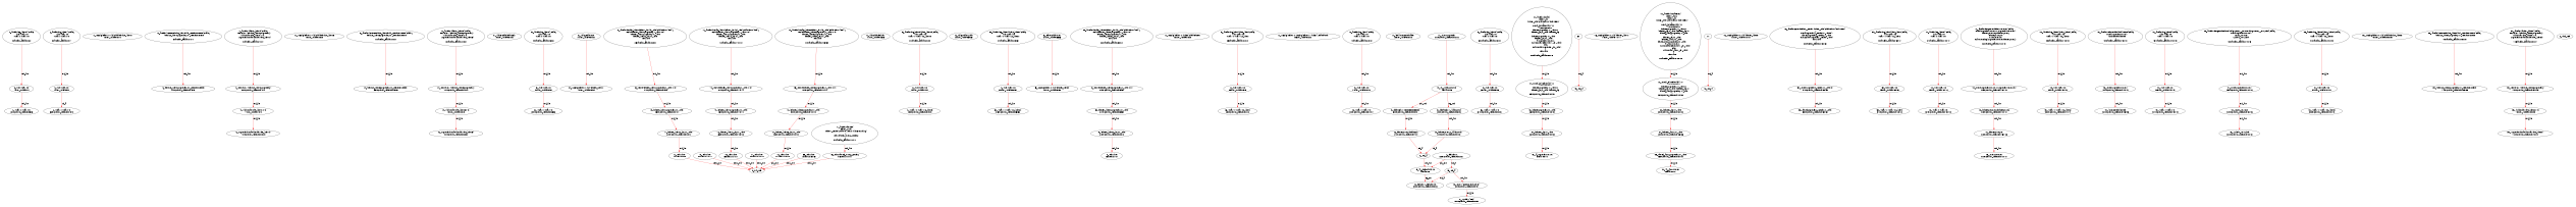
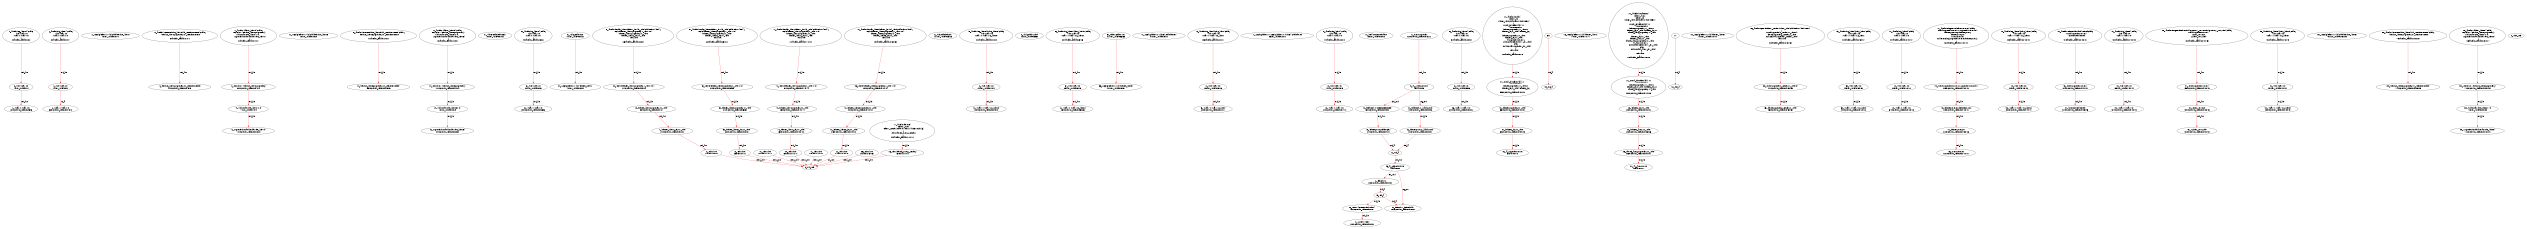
  digraph {
    fontname="Patrick Hand"
    node [fontname="Patrick Hand" type_label=expression_statement]
    edge [color=red controlflow_type=next_line edge_type=CFG_edge fontname="Patrick Hand"]
    n1 [label="2_ function bug_intou27() public{\n    uint8 vundflw =0;\n    vundflw = vundflw -10;    \n}\n13-function_definition-3-6" method="bug_intou27()" type_label=function_definition]
    n2 [label="3_ uint8 vundflw =0;\n17-new_variable-4-4" method="bug_intou27()" type_label=new_variable]
    n3 [label="4_ vundflw = vundflw -10;\n23-expression_statement-5-5" method="bug_intou27()"]
    n4 [label="7_ function bug_intou31() public{\n    uint8 vundflw =0;\n    vundflw = vundflw -10;    \n}\n43-function_definition-8-11" method="bug_intou31()" type_label=function_definition]
    n5 [label="8_ uint8 vundflw =0;\n47-new_variable-9-9" method="bug_intou31()" type_label=new_variable]
    n6 [label="9_ vundflw = vundflw -10;\n53-expression_statement-10-10" method="bug_intou31()"]
    n7 [label="12_ mapping(address => uint) public lockTime_intou13;\n73-new_variable-13-13" type_label=new_variable]
    n8 [label="13_ function increaseLockTime_intou13(uint _secondsToIncrease) public {\n        lockTime_intou13[msg.sender] += _secondsToIncrease;   \n    }\n80-function_definition-14-16" method="increaseLockTime_intou13(uint _secondsToIncrease)" type_label=function_definition]
    n9 [label="14_ lockTime_intou13[msg.sender] += _secondsToIncrease;\n88-expression_statement-15-15" method="increaseLockTime_intou13(uint _secondsToIncrease)"]
    n10 [label="16_ function withdraw_intou13() public {\n        require(now > lockTime_intou13[msg.sender]);    \n        uint transferValue_intou13 = 10;           \n        msg.sender.transfer(transferValue_intou13);\n    }\n96-function_definition-17-21" method="withdraw_intou13()" type_label=function_definition]
    n11 [label="17_ require(now > lockTime_intou13[msg.sender]);\n100-expression_statement-18-18" method="withdraw_intou13()"]
    n12 [label="18_ uint transferValue_intou13 = 10;\n111-new_variable-19-19" method="withdraw_intou13()" type_label=new_variable]
    n13 [label="19_ msg.sender.transfer(transferValue_intou13);\n117-expression_statement-20-20" method="withdraw_intou13()"]
    n14 [label="22_ mapping(address => uint) public lockTime_intou25;\n140-new_variable-23-23" type_label=new_variable]
    n15 [label="23_ function increaseLockTime_intou25(uint _secondsToIncrease) public {\n        lockTime_intou25[msg.sender] += _secondsToIncrease;   \n    }\n147-function_definition-24-26" method="increaseLockTime_intou25(uint _secondsToIncrease)" type_label=function_definition]
    n16 [label="24_ lockTime_intou25[msg.sender] += _secondsToIncrease;\n155-expression_statement-25-25" method="increaseLockTime_intou25(uint _secondsToIncrease)"]
    n17 [label="26_ function withdraw_intou25() public {\n        require(now > lockTime_intou25[msg.sender]);    \n        uint transferValue_intou25 = 10;           \n        msg.sender.transfer(transferValue_intou25);\n    }\n163-function_definition-27-31" method="withdraw_intou25()" type_label=function_definition]
    n18 [label="27_ require(now > lockTime_intou25[msg.sender]);\n167-expression_statement-28-28" method="withdraw_intou25()"]
    n19 [label="28_ uint transferValue_intou25 = 10;\n178-new_variable-29-29" method="withdraw_intou25()" type_label=new_variable]
    n20 [label="29_ msg.sender.transfer(transferValue_intou25);\n184-expression_statement-30-30" method="withdraw_intou25()"]
    n21 [label="31_ uint256 public totalSupply;\n193-new_variable-32-32" type_label=new_variable]
    n22 [label="32_ function bug_intou19() public{\n    uint8 vundflw =0;\n    vundflw = vundflw -10;    \n}\n198-function_definition-33-36" method="bug_intou19()" type_label=function_definition]
    n23 [label="33_ uint8 vundflw =0;\n202-new_variable-34-34" method="bug_intou19()" type_label=new_variable]
    n24 [label="34_ vundflw = vundflw -10;\n208-expression_statement-35-35" method="bug_intou19()"]
    n25 [label="36_ string public name;\n214-new_variable-37-37" type_label=new_variable]
    n26 [label="37_ mapping(address => uint) balances_intou26;\n219-new_variable-38-38" type_label=new_variable]
    n27 [label="38_ function transfer_intou26(address _to, uint _value) public returns (bool) {\n    require(balances_intou26[msg.sender] - _value >= 0);   \n    balances_intou26[msg.sender] -= _value;   \n    balances_intou26[_to] += _value;   \n    return true;\n  }\n225-function_definition-39-44" method="transfer_intou26(address _to,uint _value)" type_label=function_definition]
    n28 [label="39_ require(balances_intou26[msg.sender] - _value >= 0);\n241-expression_statement-40-40" method="transfer_intou26(address _to,uint _value)"]
    n29 [label="40_ balances_intou26[msg.sender] -= _value;\n254-expression_statement-41-41" method="transfer_intou26(address _to,uint _value)"]
    n30 [label="41_ balances_intou26[_to] += _value;\n262-expression_statement-42-42" method="transfer_intou26(address _to,uint _value)"]
    n31 [label="44_ return true;\n268-return-43-43" method="transfer_intou26(address _to,uint _value)" type_label=return]
    n32 [label="0_ exit_node" type_label=exit]
    n33 [label="44_ uint8 public decimals;\n271-new_variable-45-45" type_label=new_variable]
    n34 [label="45_ function bug_intou20(uint8 p_intou20) public{\n    uint8 vundflw1=0;\n    vundflw1 = vundflw1 + p_intou20;    \n}\n276-function_definition-46-49" method="bug_intou20(uint8 p_intou20)" type_label=function_definition]
    n35 [label="46_ uint8 vundflw1=0;\n284-new_variable-47-47" method="bug_intou20(uint8 p_intou20)" type_label=new_variable]
    n36 [label="47_ vundflw1 = vundflw1 + p_intou20;\n290-expression_statement-48-48" method="bug_intou20(uint8 p_intou20)"]
    n37 [label="49_ string public symbol;\n296-new_variable-50-50" type_label=new_variable]
    n38 [label="50_ function bug_intou32(uint8 p_intou32) public{\n    uint8 vundflw1=0;\n    vundflw1 = vundflw1 + p_intou32;    \n}\n301-function_definition-51-54" method="bug_intou32(uint8 p_intou32)" type_label=function_definition]
    n39 [label="51_ uint8 vundflw1=0;\n309-new_variable-52-52" method="bug_intou32(uint8 p_intou32)" type_label=new_variable]
    n40 [label="52_ vundflw1 = vundflw1 + p_intou32;\n315-expression_statement-53-53" method="bug_intou32(uint8 p_intou32)"]
    n41 [label="54_ address public owner;\n321-new_variable-55-55" type_label=new_variable]
    n42 [label="55_ mapping(address => uint) balances_intou38;\n326-new_variable-56-56" type_label=new_variable]
    n43 [label="56_ function transfer_intou38(address _to, uint _value) public returns (bool) {\n    require(balances_intou38[msg.sender] - _value >= 0);   \n    balances_intou38[msg.sender] -= _value;   \n    balances_intou38[_to] += _value;   \n    return true;\n  }\n332-function_definition-57-62" method="transfer_intou38(address _to,uint _value)" type_label=function_definition]
    n44 [label="57_ require(balances_intou38[msg.sender] - _value >= 0);\n348-expression_statement-58-58" method="transfer_intou38(address _to,uint _value)"]
    n45 [label="58_ balances_intou38[msg.sender] -= _value;\n361-expression_statement-59-59" method="transfer_intou38(address _to,uint _value)"]
    n46 [label="59_ balances_intou38[_to] += _value;\n369-expression_statement-60-60" method="transfer_intou38(address _to,uint _value)"]
    n47 [label="69_ return true;\n375-return-61-61" method="transfer_intou38(address _to,uint _value)" type_label=return]
    n48 [label="62_ mapping (address => uint256) public balances;\n378-new_variable-63-63" type_label=new_variable]
    n49 [label="63_ function bug_intou4(uint8 p_intou4) public{\n    uint8 vundflw1=0;\n    vundflw1 = vundflw1 + p_intou4;    \n}\n385-function_definition-64-67" method="bug_intou4(uint8 p_intou4)" type_label=function_definition]
    n50 [label="64_ uint8 vundflw1=0;\n393-new_variable-65-65" method="bug_intou4(uint8 p_intou4)" type_label=new_variable]
    n51 [label="65_ vundflw1 = vundflw1 + p_intou4;\n399-expression_statement-66-66" method="bug_intou4(uint8 p_intou4)"]
    n52 [label="67_ mapping (address => mapping (address => uint256)) public allowed;\n405-new_variable-68-68" type_label=new_variable]
    n53 [label="68_ function bug_intou7() public{\n    uint8 vundflw =0;\n    vundflw = vundflw -10;    \n}\n414-function_definition-69-72" method="bug_intou7()" type_label=function_definition]
    n54 [label="69_ uint8 vundflw =0;\n418-new_variable-70-70" method="bug_intou7()" type_label=new_variable]
    n55 [label="70_ vundflw = vundflw -10;\n424-expression_statement-71-71" method="bug_intou7()"]
    n56 [label="72_ bool isTransPaused=false;\n430-new_variable-73-73" type_label=new_variable]
    n57 [label="77_ owner=msg.sender;\n446-expression_statement-78-78"]
    n58 [label="78_ if__initialAmount<=0\n452-if-79-85" type_label=if]
    n59 [label="79_ totalSupply = 100000000000000000;\n457-expression_statement-80-80"]
    n60 [label="82_ totalSupply = _initialAmount;\n468-expression_statement-83-83"]
    n61 [label="80_ balances[owner]=totalSupply;\n461-expression_statement-81-81"]
    n62 [label="83_ balances[owner]=_initialAmount;\n472-expression_statement-84-84"]
    n63 [label="78_ end_if" type_label=end_if]
    n64 [label="85_ if__decimalUnits<=0\n478-if-86-90" type_label=if]
    n65 [label="86_ decimals=2;\n483-expression_statement-87-87"]
    n66 [label="88_ decimals = _decimalUnits;\n488-expression_statement-89-89"]
    n67 [label="85_ end_if" type_label=end_if]
    n68 [label="90_ name = \"CareerOn Chain Token\";\n492-expression_statement-91-91"]
    n69 [label="91_ symbol = \"COT\";\n497-expression_statement-92-92"]
    n70 [label="93_ function bug_intou23() public{\n    uint8 vundflw =0;\n    vundflw = vundflw -10;    \n}\n502-function_definition-94-97" method="bug_intou23()" type_label=function_definition]
    n71 [label="94_ uint8 vundflw =0;\n506-new_variable-95-95" method="bug_intou23()" type_label=new_variable]
    n72 [label="95_ vundflw = vundflw -10;\n512-expression_statement-96-96" method="bug_intou23()"]
    n73 [label="97_ function transfer(\n        address _to, \n        uint256 _value) public returns (bool success) \n    {\n        assert(_to!=address(this) && \n                !isTransPaused &&\n                balances[msg.sender] >= _value &&\n                balances[_to] + _value > balances[_to]\n        );\n        balances[msg.sender] -= _value; \n        balances[_to] += _value; \n		if(msg.sender==owner){\n			emit Transfer(address(this), _to, _value); \n		}else{\n			emit Transfer(msg.sender, _to, _value); \n		}\n        return true;\n    }\n518-function_definition-98-115" method="transfer(address _to,uint256 _value)" type_label=function_definition]
    n74 [label="101_ assert(_to!=address(this) && \n                !isTransPaused &&\n                balances[msg.sender] >= _value &&\n                balances[_to] + _value > balances[_to]\n        );\n535-expression_statement-102-106" method="transfer(address _to,uint256 _value)"]
    n75 [label="106_ balances[msg.sender] -= _value;\n565-expression_statement-107-107" method="transfer(address _to,uint256 _value)"]
    n76 [label="107_ balances[_to] += _value;\n573-expression_statement-108-108" method="transfer(address _to,uint256 _value)"]
    n77 [label="108_ if_msg.sender==owner\n579-if-109-113" method="transfer(address _to,uint256 _value)" type_label=if]
    n78 [label="108_ end_if" method="transfer(address _to,uint256 _value)" type_label=end_if]
    n79 [label="113_ return true;\n607-return-114-114" method="transfer(address _to,uint256 _value)" type_label=return]
    n80 [label="115_ mapping(address => uint) balances_intou14;\n610-new_variable-116-116" type_label=new_variable]
    n81 [label="116_ function transfer_intou14(address _to, uint _value) public returns (bool) {\n    require(balances_intou14[msg.sender] - _value >= 0);   \n    balances_intou14[msg.sender] -= _value;   \n    balances_intou14[_to] += _value;   \n    return true;\n  }\n616-function_definition-117-122" method="transfer_intou14(address _to,uint _value)" type_label=function_definition]
    n82 [label="117_ require(balances_intou14[msg.sender] - _value >= 0);\n632-expression_statement-118-118" method="transfer_intou14(address _to,uint _value)"]
    n83 [label="118_ balances_intou14[msg.sender] -= _value;\n645-expression_statement-119-119" method="transfer_intou14(address _to,uint _value)"]
    n84 [label="119_ balances_intou14[_to] += _value;\n653-expression_statement-120-120" method="transfer_intou14(address _to,uint _value)"]
    n85 [label="120_ return true;\n659-return-121-121" method="transfer_intou14(address _to,uint _value)" type_label=return]
    n86 [label="122_ function transferFrom(\n        address _from, \n        address _to, \n        uint256 _value) public returns (bool success) \n    {\n        assert(_to!=address(this) && \n                !isTransPaused &&\n                balances[msg.sender] >= _value &&\n                balances[_to] + _value > balances[_to] &&\n                allowed[_from][msg.sender] >= _value\n        );\n        balances[_to] += _value; \n        balances[_from] -= _value;  \n        allowed[_from][msg.sender] -= _value; \n        if(_from==owner){\n			emit Transfer(address(this), _to, _value); \n		}else{\n			emit Transfer(_from, _to, _value); \n		}\n        return true;\n    }\n662-function_definition-123-143" method="transferFrom(address _from,address _to,uint256 _value)" type_label=function_definition]
    n87 [label="127_ assert(_to!=address(this) && \n                !isTransPaused &&\n                balances[msg.sender] >= _value &&\n                balances[_to] + _value > balances[_to] &&\n                allowed[_from][msg.sender] >= _value\n        );\n683-expression_statement-128-133" method="transferFrom(address _from,address _to,uint256 _value)"]
    n88 [label="133_ balances[_to] += _value;\n723-expression_statement-134-134" method="transferFrom(address _from,address _to,uint256 _value)"]
    n89 [label="134_ balances[_from] -= _value;\n729-expression_statement-135-135" method="transferFrom(address _from,address _to,uint256 _value)"]
    n90 [label="135_ allowed[_from][msg.sender] -= _value;\n735-expression_statement-136-136" method="transferFrom(address _from,address _to,uint256 _value)"]
    n91 [label="136_ if__from==owner\n745-if-137-141" method="transferFrom(address _from,address _to,uint256 _value)" type_label=if]
    n92 [label="136_ end_if" method="transferFrom(address _from,address _to,uint256 _value)" type_label=end_if]
    n93 [label="141_ return true;\n769-return-142-142" method="transferFrom(address _from,address _to,uint256 _value)" type_label=return]
    n94 [label="143_ mapping(address => uint) balances_intou30;\n772-new_variable-144-144" type_label=new_variable]
    n95 [label="144_ function transfer_intou30(address _to, uint _value) public returns (bool) {\n    require(balances_intou30[msg.sender] - _value >= 0);   \n    balances_intou30[msg.sender] -= _value;   \n    balances_intou30[_to] += _value;   \n    return true;\n  }\n778-function_definition-145-150" method="transfer_intou30(address _to,uint _value)" type_label=function_definition]
    n96 [label="145_ require(balances_intou30[msg.sender] - _value >= 0);\n794-expression_statement-146-146" method="transfer_intou30(address _to,uint _value)"]
    n97 [label="146_ balances_intou30[msg.sender] -= _value;\n807-expression_statement-147-147" method="transfer_intou30(address _to,uint _value)"]
    n98 [label="147_ balances_intou30[_to] += _value;\n815-expression_statement-148-148" method="transfer_intou30(address _to,uint _value)"]
    n99 [label="148_ return true;\n821-return-149-149" method="transfer_intou30(address _to,uint _value)" type_label=return]
    n100 [label="150_ function approve(address _spender, uint256 _value) public returns (bool success) \n    { \n        assert(msg.sender!=_spender && _value>0);\n        allowed[msg.sender][_spender] = _value;\n        emit Approval(msg.sender, _spender, _value);\n        return true;\n    }\n824-function_definition-151-157" method="approve(address _spender,uint256 _value)" type_label=function_definition]
    n101 [label="152_ assert(msg.sender!=_spender && _value>0);\n841-expression_statement-153-153" method="approve(address _spender,uint256 _value)"]
    n102 [label="153_ allowed[msg.sender][_spender] = _value;\n854-expression_statement-154-154" method="approve(address _spender,uint256 _value)"]
    n103 [label="155_ return true;\n874-return-156-156" method="approve(address _spender,uint256 _value)" type_label=return]
    n104 [label="157_ function bug_intou8(uint8 p_intou8) public{\n    uint8 vundflw1=0;\n    vundflw1 = vundflw1 + p_intou8;    \n}\n877-function_definition-158-161" method="bug_intou8(uint8 p_intou8)" type_label=function_definition]
    n105 [label="158_ uint8 vundflw1=0;\n885-new_variable-159-159" method="bug_intou8(uint8 p_intou8)" type_label=new_variable]
    n106 [label="159_ vundflw1 = vundflw1 + p_intou8;\n891-expression_statement-160-160" method="bug_intou8(uint8 p_intou8)"]
    n107 [label="161_ function allowance(\n        address _owner, \n        address _spender) public view returns (uint256 remaining) \n    {\n        return allowed[_owner][_spender]; \n    }\n897-function_definition-162-167" method="allowance(address _owner,address _spender)" type_label=function_definition]
    n108 [label="165_ return allowed[_owner][_spender];\n915-return-166-166" method="allowance(address _owner,address _spender)" type_label=return]
    n109 [label="167_ function bug_intou39() public{\n    uint8 vundflw =0;\n    vundflw = vundflw -10;    \n}\n921-function_definition-168-171" method="bug_intou39()" type_label=function_definition]
    n110 [label="168_ uint8 vundflw =0;\n925-new_variable-169-169" method="bug_intou39()" type_label=new_variable]
    n111 [label="169_ vundflw = vundflw -10;\n931-expression_statement-170-170" method="bug_intou39()"]
    n112 [label="171_ function changeOwner(address newOwner) public{\n        assert(msg.sender==owner && msg.sender!=newOwner);\n        balances[newOwner]=balances[owner];\n        balances[owner]=0;\n        owner=newOwner;\n        emit OwnerChang(msg.sender,newOwner,balances[owner]); \n    }\n937-function_definition-172-178" method="changeOwner(address newOwner)" type_label=function_definition]
    n113 [label="172_ assert(msg.sender==owner && msg.sender!=newOwner);\n945-expression_statement-173-173" method="changeOwner(address newOwner)"]
    n114 [label="173_ balances[newOwner]=balances[owner];\n960-expression_statement-174-174" method="changeOwner(address newOwner)"]
    n115 [label="174_ balances[owner]=0;\n968-expression_statement-175-175" method="changeOwner(address newOwner)"]
    n116 [label="175_ owner=newOwner;\n974-expression_statement-176-176" method="changeOwner(address newOwner)"]
    n117 [label="178_ function bug_intou36(uint8 p_intou36) public{\n    uint8 vundflw1=0;\n    vundflw1 = vundflw1 + p_intou36;    \n}\n990-function_definition-179-182" method="bug_intou36(uint8 p_intou36)" type_label=function_definition]
    n118 [label="179_ uint8 vundflw1=0;\n998-new_variable-180-180" method="bug_intou36(uint8 p_intou36)" type_label=new_variable]
    n119 [label="180_ vundflw1 = vundflw1 + p_intou36;\n1004-expression_statement-181-181" method="bug_intou36(uint8 p_intou36)"]
    n120 [label="182_ function setPauseStatus(bool isPaused)public{\n        assert(msg.sender==owner);\n        isTransPaused=isPaused;\n    }\n1010-function_definition-183-186" method="setPauseStatus(bool isPaused)" type_label=function_definition]
    n121 [label="183_ assert(msg.sender==owner);\n1018-expression_statement-184-184" method="setPauseStatus(bool isPaused)"]
    n122 [label="184_ isTransPaused=isPaused;\n1027-expression_statement-185-185" method="setPauseStatus(bool isPaused)"]
    n123 [label="186_ function bug_intou35() public{\n    uint8 vundflw =0;\n    vundflw = vundflw -10;    \n}\n1031-function_definition-187-190" method="bug_intou35()" type_label=function_definition]
    n124 [label="187_ uint8 vundflw =0;\n1035-new_variable-188-188" method="bug_intou35()" type_label=new_variable]
    n125 [label="188_ vundflw = vundflw -10;\n1041-expression_statement-189-189" method="bug_intou35()"]
    n126 [label="190_ function changeContractName(string memory _newName,string memory _newSymbol) public {\n        assert(msg.sender==owner);\n        name=_newName;\n        symbol=_newSymbol;\n    }\n1047-function_definition-191-195" method="changeContractName(string memory _newName,string memory _newSymbol)" type_label=function_definition]
    n127 [label="191_ assert(msg.sender==owner);\n1059-expression_statement-192-192" method="changeContractName(string memory _newName,string memory _newSymbol)"]
    n128 [label="192_ name=_newName;\n1068-expression_statement-193-193" method="changeContractName(string memory _newName,string memory _newSymbol)"]
    n129 [label="193_ symbol=_newSymbol;\n1072-expression_statement-194-194" method="changeContractName(string memory _newName,string memory _newSymbol)"]
    n130 [label="195_ function bug_intou40(uint8 p_intou40) public{\n    uint8 vundflw1=0;\n    vundflw1 = vundflw1 + p_intou40;    \n}\n1076-function_definition-196-199" method="bug_intou40(uint8 p_intou40)" type_label=function_definition]
    n131 [label="196_ uint8 vundflw1=0;\n1084-new_variable-197-197" method="bug_intou40(uint8 p_intou40)" type_label=new_variable]
    n132 [label="197_ vundflw1 = vundflw1 + p_intou40;\n1090-expression_statement-198-198" method="bug_intou40(uint8 p_intou40)"]
    n133 [label="202_ mapping(address => uint) public lockTime_intou33;\n1102-new_variable-203-203" type_label=new_variable]
    n134 [label="203_ function increaseLockTime_intou33(uint _secondsToIncrease) public {\n        lockTime_intou33[msg.sender] += _secondsToIncrease;   \n    }\n1109-function_definition-204-206" method="increaseLockTime_intou33(uint _secondsToIncrease)" type_label=function_definition]
    n135 [label="204_ lockTime_intou33[msg.sender] += _secondsToIncrease;\n1117-expression_statement-205-205" method="increaseLockTime_intou33(uint _secondsToIncrease)"]
    n136 [label="206_ function withdraw_intou33() public {\n        require(now > lockTime_intou33[msg.sender]);    \n        uint transferValue_intou33 = 10;           \n        msg.sender.transfer(transferValue_intou33);\n    }\n1125-function_definition-207-211" method="withdraw_intou33()" type_label=function_definition]
    n137 [label="207_ require(now > lockTime_intou33[msg.sender]);\n1129-expression_statement-208-208" method="withdraw_intou33()"]
    n138 [label="208_ uint transferValue_intou33 = 10;\n1140-new_variable-209-209" method="withdraw_intou33()" type_label=new_variable]
    n139 [label="209_ msg.sender.transfer(transferValue_intou33);\n1146-expression_statement-210-210" method="withdraw_intou33()"]
    n140 [label="0_ start_node" type_label=start]
    597 [type_label=""]
    761 [type_label=""]
    n1 -> n2 [label=next_line]
    n2 -> n3 [label=next_line]
    n4 -> n5 [label=next_line]
    n5 -> n6 [label=end_if]
    n8 -> n9 [label=next_line]
    n10 -> n11 [label=next_line]
    n11 -> n12 [label=next_line]
    n12 -> n13 [label=next_line]
    n15 -> n16 [label=next_line]
    n17 -> n18 [label=next_line]
    n18 -> n19 [label=next_line]
    n19 -> n20 [label=next_line]
    n22 -> n23 [label=next_line]
    n23 -> n24 [label=next_line]
    n25 -> n26 [label=next_line]
    n27 -> n28 [label=next_line]
    n28 -> n29 [label=next_line]
    n29 -> n30 [label=next_line]
    n30 -> n31 [label=next_line]
    n31 -> n32 [controlflow_type=return_exit label=return_exit]
    n34 -> n35 [label=next_line]
    n35 -> n36 [label=next_line]
    n38 -> n39 [label=next_line]
    n39 -> n40 [label=next_line]
    n41 -> n42 [label=next_line]
    n43 -> n44 [label=next_line]
    n44 -> n45 [label=next_line]
    n45 -> n46 [label=next_line]
    n46 -> n47 [label=next_line]
+   n47 -> n32 [controlflow_type=return_exit label=return_exit]
    n49 -> n50 [label=next_line]
    n50 -> n51 [label=next_line]
    n53 -> n54 [label=next_line]
    n54 -> n55 [label=next_line]
    n57 -> n58 [label=next_line]
    n58 -> n59 [controlflow_type=pos_next label=pos_next]
    n58 -> n60 [controlflow_type=neg_next label=neg_next]
    n59 -> n61 [label=next_line]
    n60 -> n62 [label=next_line]
    n61 -> n63 [controlflow_type=end_if label=end_if]
    n62 -> n63 [controlflow_type=end_if label=end_if]
    n63 -> n64 [label=next_line]
-   n65 -> n64 [controlflow_type=pos_next label=pos_next]
+   n64 -> n65 [controlflow_type=pos_next label=pos_next]
    n64 -> n66 [controlflow_type=neg_next label=neg_pos]
    n65 -> n67 [controlflow_type=end_if label=end_if]
    n67 -> n66 [controlflow_type=end_if label=end_if]
    n67 -> n68 [label=next_line]
    n68 -> n69 [label=next_line]
    n70 -> n71 [label=next_line]
    n71 -> n72 [label=next_line]
    n73 -> n74 [label=next_line]
    n74 -> n75 [label=next_line]
    n75 -> n76 [label=next_line]
    n76 -> n77 [label=next_line]
    n79 -> n32 [controlflow_type=return_exit label=return_exit]
    n81 -> n82 [label=next_line]
    n82 -> n83 [label=next_line]
    n83 -> n84 [label=next_line]
    n84 -> n85 [label=next_line]
    n85 -> n32 [controlflow_type=return_exit label=return_exit]
    n86 -> n87 [label=next_line]
    n87 -> n88 [label=next_line]
    n88 -> n89 [label=next_line]
    n89 -> n90 [label=next_line]
    n90 -> n91 [label=next_line]
    n93 -> n32 [controlflow_type=return_exit label=return_exit]
    n95 -> n96 [label=next_line]
    n96 -> n97 [label=next_line]
    n97 -> n98 [label=next_line]
    n98 -> n99 [label=next_line]
    n99 -> n32 [controlflow_type=return_exit label=pos_next]
    n100 -> n101 [label=next_line]
    n101 -> n102 [label=next_line]
    n103 -> n32 [controlflow_type=return_exit label=return_exit]
    n104 -> n105 [label=next_line]
    n105 -> n106 [label=next_line]
    n107 -> n108 [label=next_line]
    n108 -> n32 [controlflow_type=return_exit label=return_exit]
    n109 -> n110 [label=next_line]
    n110 -> n111 [label=next_line]
    n112 -> n113 [label=next_line]
    n113 -> n114 [label=next_line]
    n114 -> n115 [label=next_line]
    n115 -> n116 [label=next_line]
    n117 -> n118 [label=next_line]
    n118 -> n119 [label=next_line]
    n120 -> n121 [label=next_line]
    n121 -> n122 [label=next_line]
    n123 -> n124 [label=next_line]
    n124 -> n125 [label=next_line]
    n126 -> n127 [label=next_line]
    n127 -> n128 [label=next_line]
    n128 -> n129 [label=next_line]
    n130 -> n131 [label=next_line]
    n131 -> n132 [label=next_line]
    n134 -> n135 [label=next_line]
    n136 -> n137 [label=next_line]
    n137 -> n138 [label=next_line]
    n138 -> n139 [label=next_line]
    597 -> n78 [controlflow_type=end_if label=end_if]
    761 -> n92 [controlflow_type=end_if label=end_if]
  }
